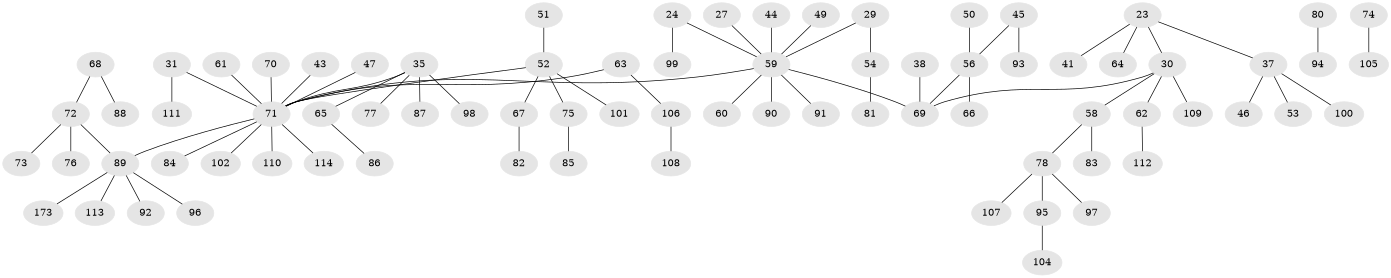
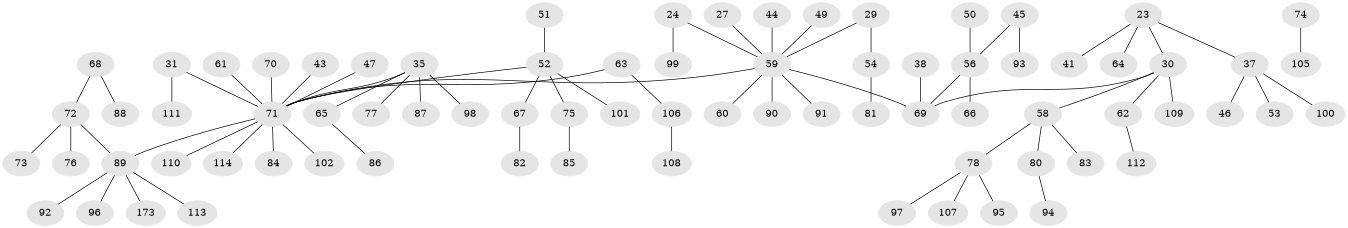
  graph {
    node [color=gray90 style=filled]
    30 [super="+20"]
    58
    62
    69 [super="+4"]
    109
    23
    37
    41
    64
    46
    53
    100
    59 [super="+42"]
    71 [super="+1+26+40+55+21"]
    60
    90
    91
    24
    99
    27
    29 [super="+10"]
    54
    81
    78
    80
    83
    112
    84
    89 [super="+48+79"]
    102
    110
    114
    31
    111
    35 [super="+33+25"]
    65
    77
    87
    98
    86
    38
    43
    44
    56 [super="+16"]
    66
    45
    93
    47
    49
    50
    52 [super="+34+39"]
    67
    75
    101
    51
    82
    85
    95
    97
    107
    94
    61
    63
    106
    108
    72 [super="+22+28"]
    73
    76
    68
    88
    70
    92
    96
    n74 [label=173]
    113
    74
    105
-   104
    30 -- 58
    30 -- 62
    30 -- 69
    30 -- 109
    58 -- 78
+   58 -- 80
    58 -- 83
    62 -- 112
    23 -- 30
    23 -- 37
    23 -- 41
    23 -- 64
    37 -- 46
    37 -- 53
    37 -- 100
    59 -- 69
    59 -- 71
    59 -- 60
    59 -- 90
    59 -- 91
    71 -- 84
    71 -- 89
    71 -- 102
    71 -- 110
    71 -- 114
    24 -- 59
    24 -- 99
    27 -- 59
    29 -- 59
    29 -- 54
    54 -- 81
    78 -- 95
    78 -- 97
    78 -- 107
    80 -- 94
    89 -- 92
    89 -- 96
    89 -- n74
    89 -- 113
    31 -- 71
    31 -- 111
    35 -- 71
    35 -- 65
    35 -- 77
    35 -- 87
    35 -- 98
    65 -- 86
    38 -- 69
    43 -- 71
    44 -- 59
    56 -- 69
    56 -- 66
    45 -- 56
    45 -- 93
    47 -- 71
    49 -- 59
    50 -- 56
    52 -- 71
    52 -- 67
    52 -- 75
    52 -- 101
    67 -- 82
    75 -- 85
    51 -- 52
-   95 -- 104
    61 -- 71
    63 -- 71
    63 -- 106
    106 -- 108
    72 -- 89
    72 -- 73
    72 -- 76
    68 -- 72
    68 -- 88
    70 -- 71
    74 -- 105
  }
